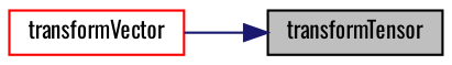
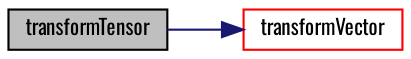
  digraph {
    rankdir=LR
    fontname=Oswald
    node [fontname=Oswald fontsize=10 shape=record]
    n1 [color=black fillcolor=grey75 fontcolor=black height=0.2 label=transformTensor style=filled width=0.4]
    n2 [color=red height=0.2 label=transformVector width=0.4]
-   n2 -> n1 [color=midnightblue fontname=Oswald fontsize=10 labelfontname=FreeSans labelfontsize=10 style=solid]
+   n1 -> n2 [color=midnightblue fontname=Oswald fontsize=10 labelfontname=FreeSans labelfontsize=10 style=solid]
  }
